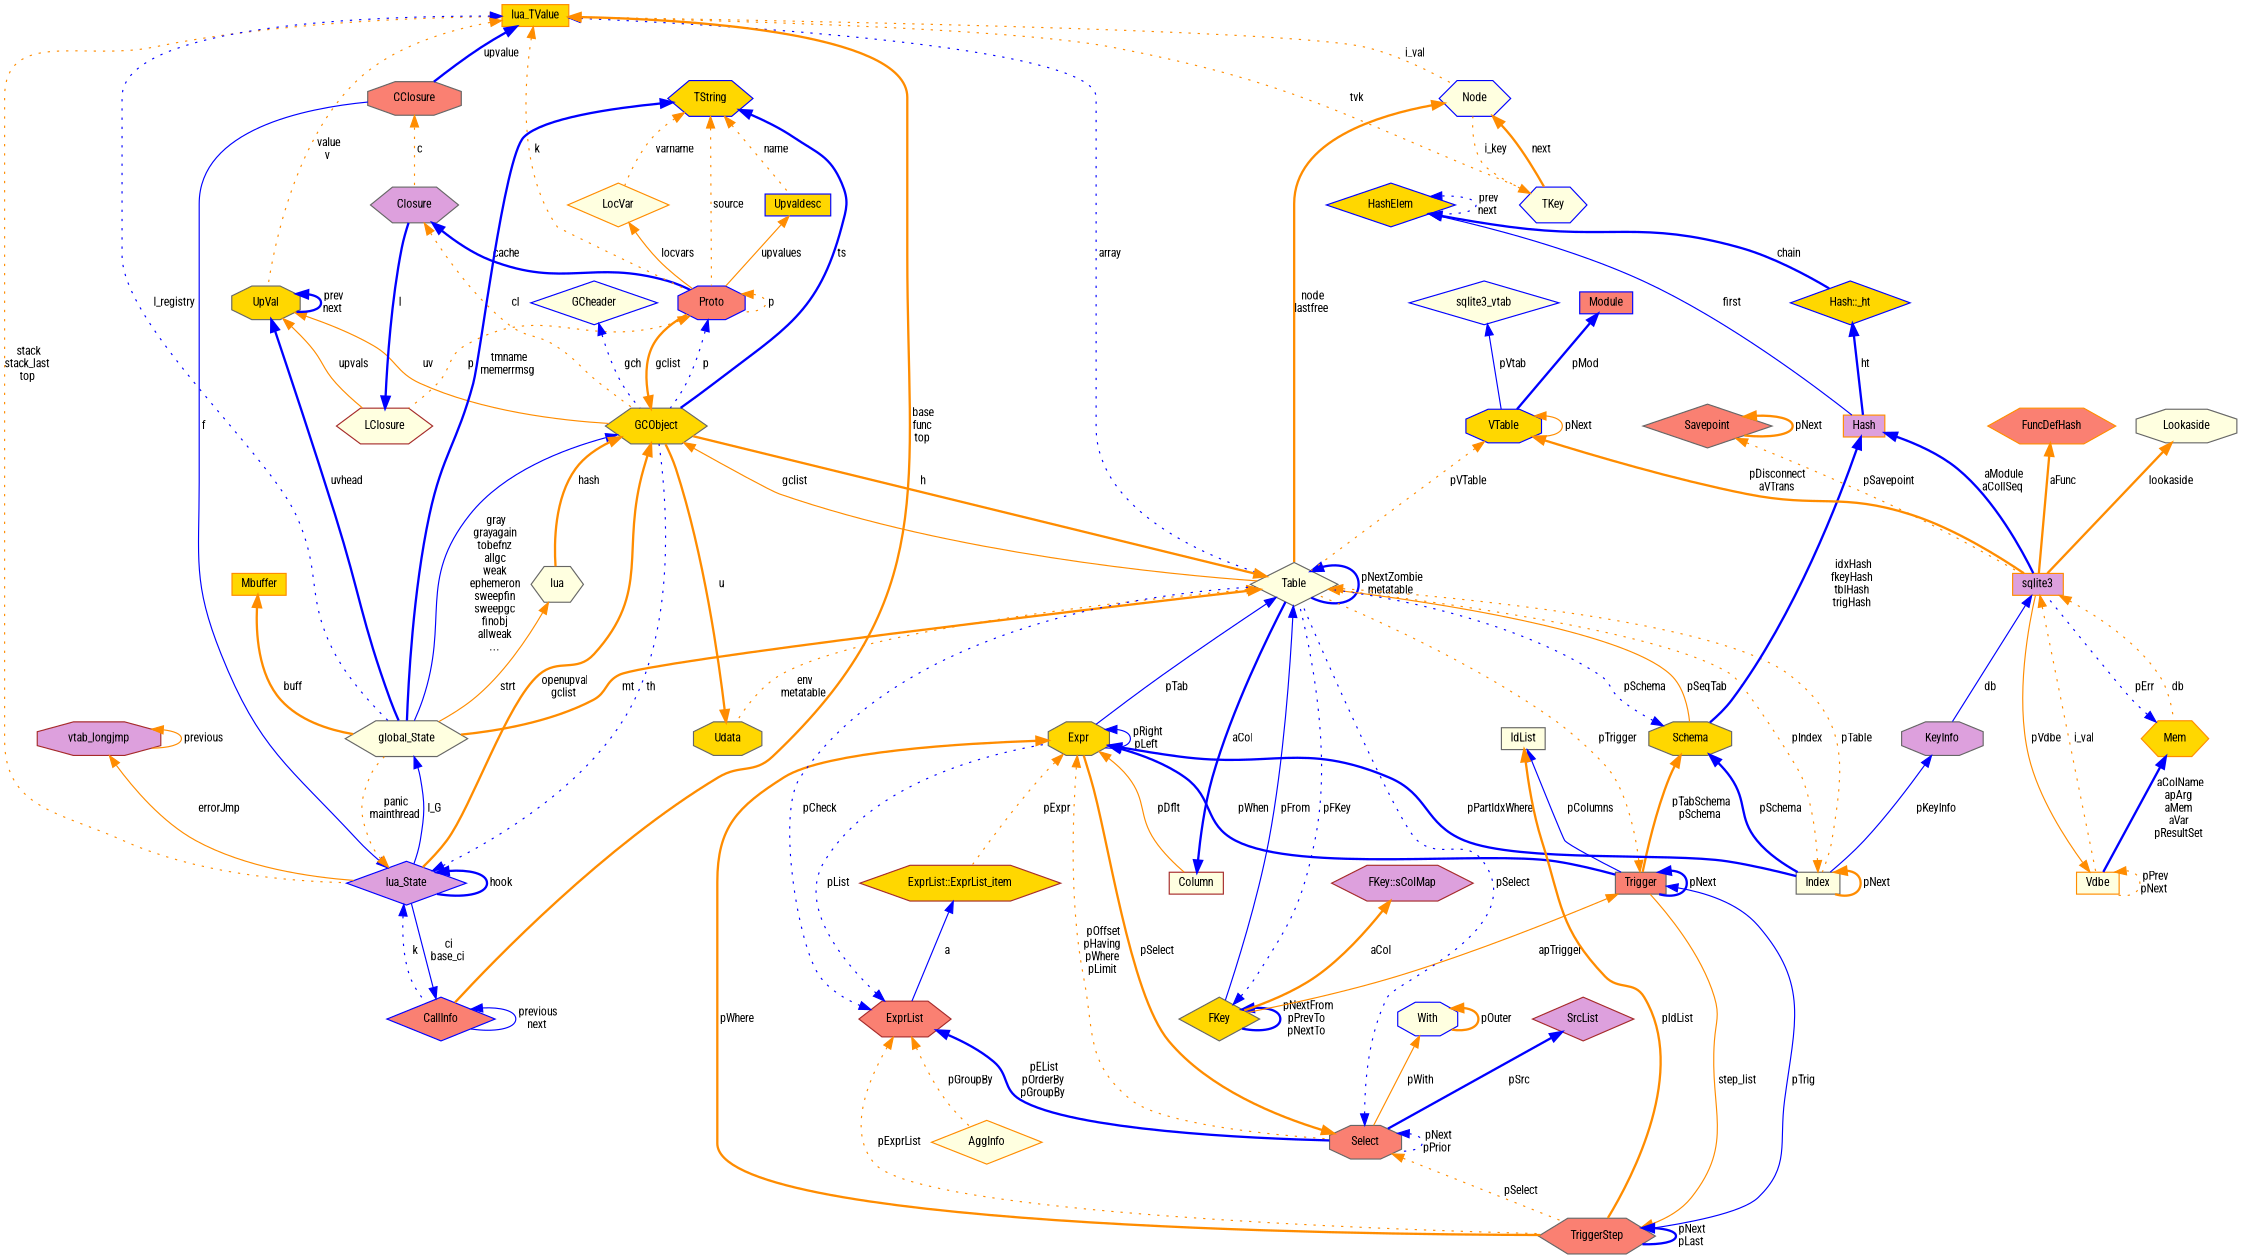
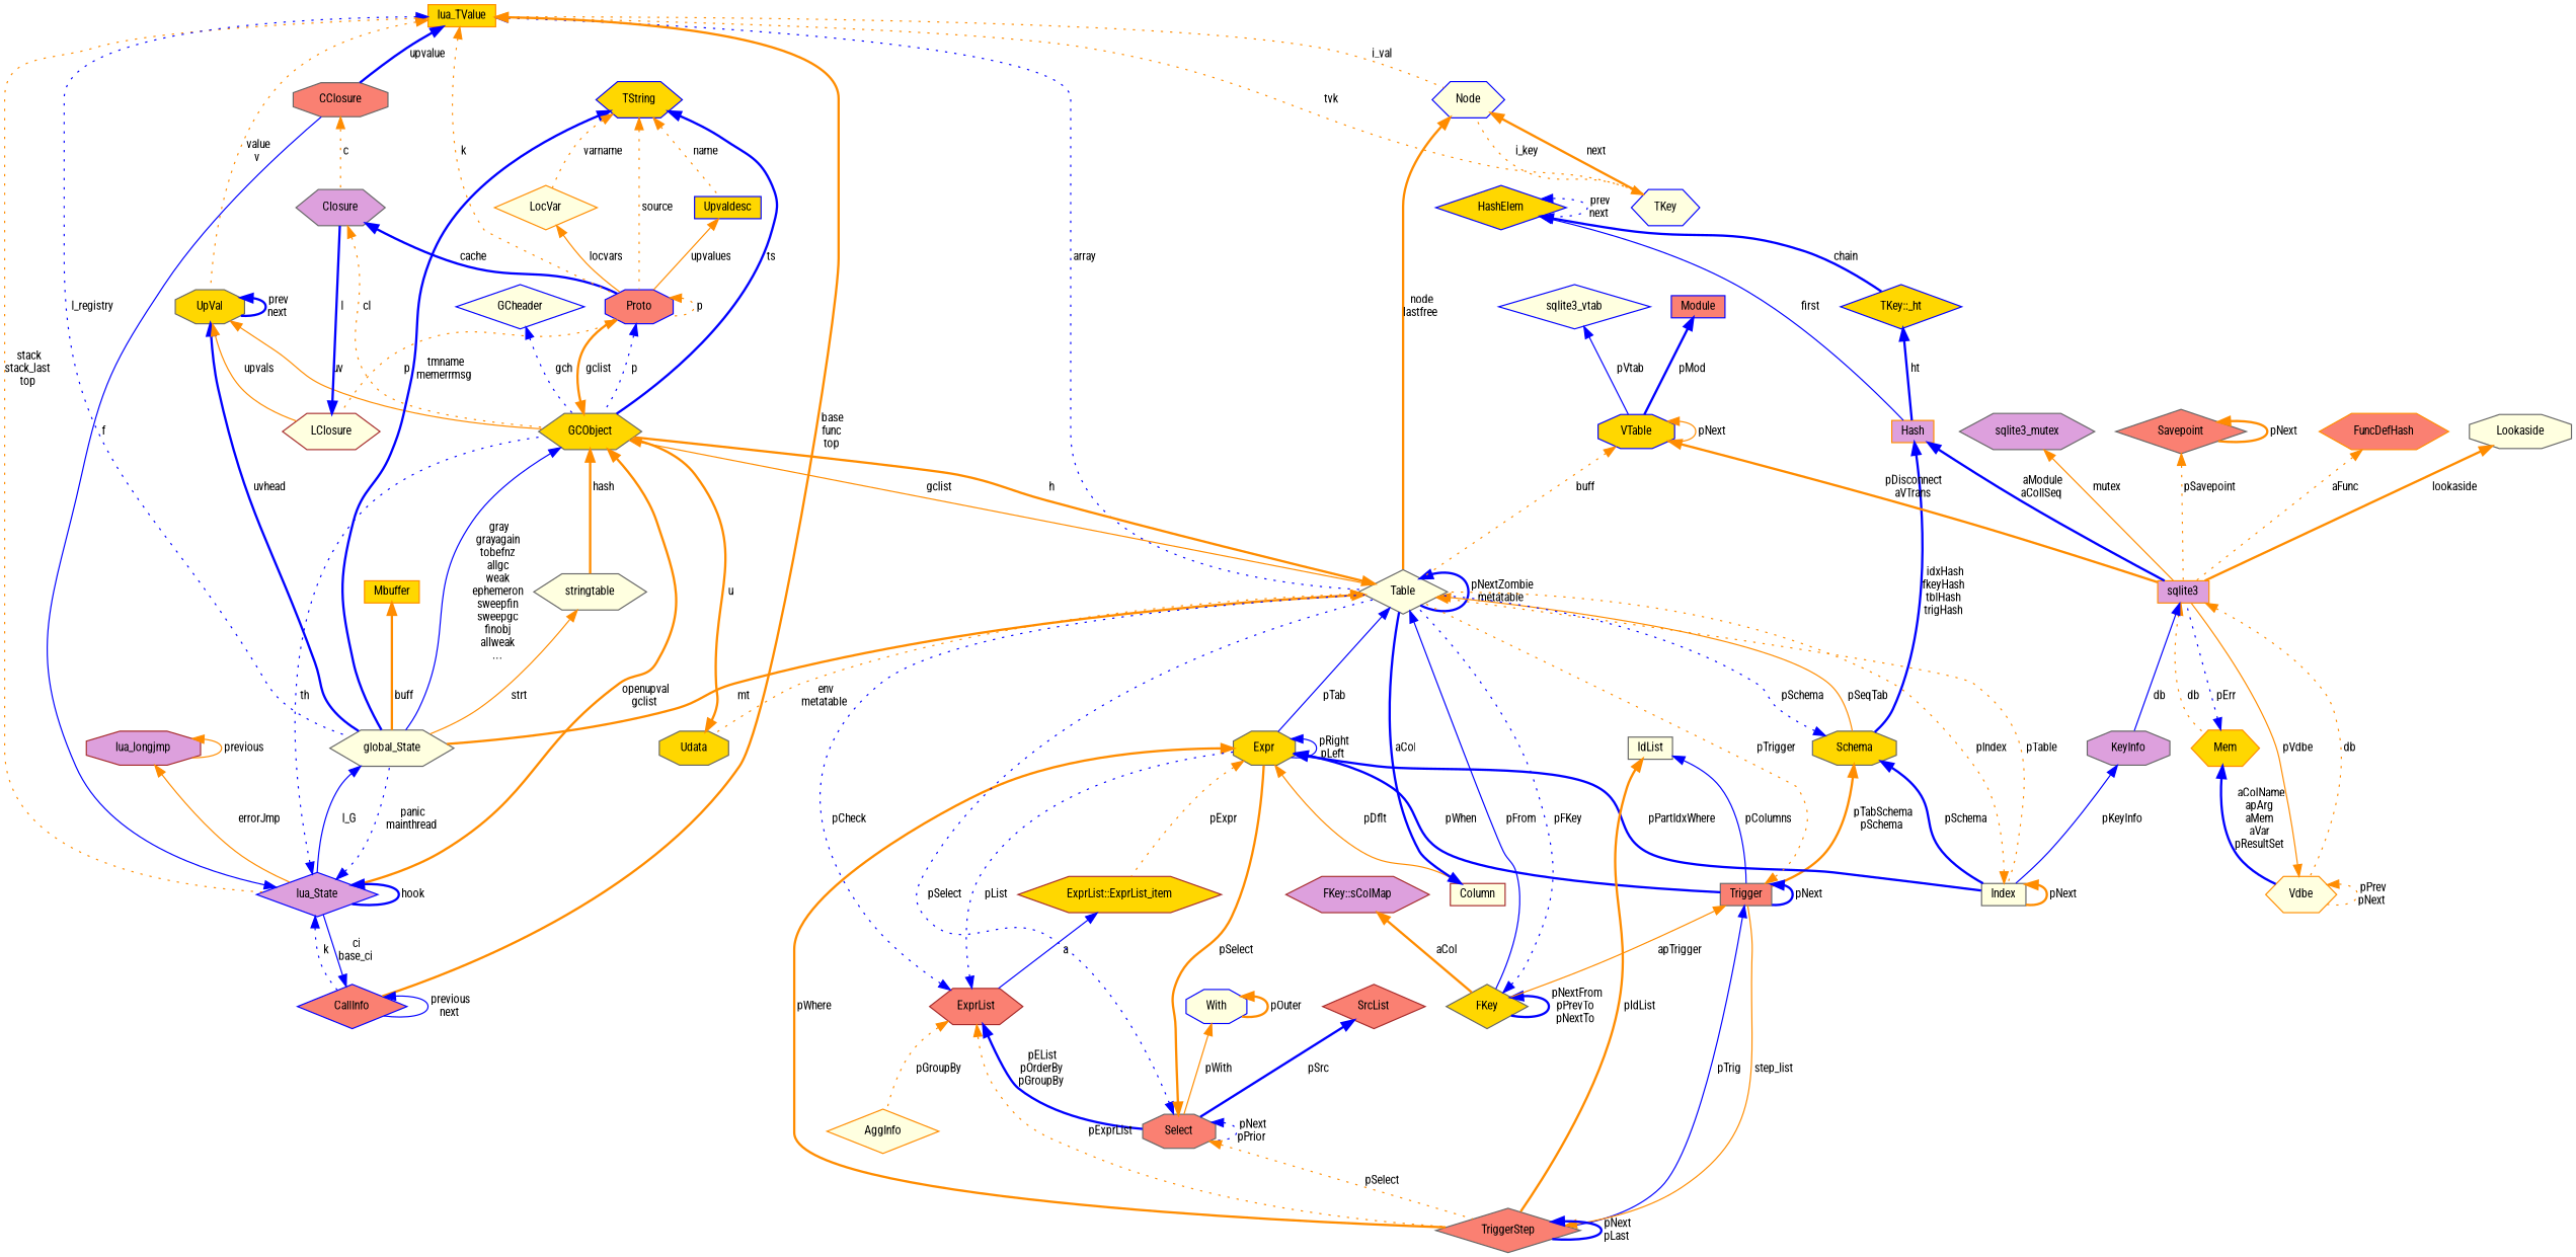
  digraph {
    fontname="Roboto Condensed"
    node [color=gray40 fillcolor=lightyellow fontname="Roboto Condensed" fontsize=10 shape=hexagon style=filled]
    edge [color=darkorange dir=back fontname="Roboto Condensed" fontsize=10 labelfontname=Helvetica labelfontsize=10 style=bold]
    n1 [fillcolor=salmon fontcolor=black height=0.2 label=CClosure shape=octagon width=0.4]
    n2 [fillcolor=plum height=0.2 label=Closure width=0.4]
    n3 [color=blue fillcolor=salmon height=0.2 label=Proto shape=octagon width=0.4]
    n4 [fillcolor=gold height=0.2 label=GCObject width=0.4]
    n5 [color=darkorange fillcolor=gold height=0.2 label=lua_TValue shape=box width=0.4]
    n6 [color=blue fillcolor=plum height=0.2 label=lua_State shape=diamond width=0.4]
    n7 [height=0.2 label=global_State width=0.4]
    n8 [fillcolor=gold height=0.2 label=UpVal shape=octagon width=0.4]
    n9 [height=0.2 label=Table shape=diamond width=0.4]
    n10 [color=blue height=0.2 label="Node" width=0.4]
    n11 [color=blue height=0.2 label=TKey width=0.4]
    n12 [color=blue fillcolor=salmon height=0.2 label=CallInfo shape=diamond width=0.4]
    n13 [color=brown height=0.2 label=LClosure width=0.4]
    n14 [fillcolor=gold height=0.2 label=Schema shape=octagon width=0.4]
    n15 [fillcolor=gold height=0.2 label=Expr shape=octagon width=0.4]
    n16 [fillcolor=gold height=0.2 label=FKey shape=diamond width=0.4]
    n17 [height=0.2 label=Index shape=box width=0.4]
    n18 [fillcolor=gold height=0.2 label=Udata shape=octagon width=0.4]
-   n19 [height=0.2 label=lua width=0.4]
-   n20 [color=brown fillcolor=plum height=0.2 label=vtab_longjmp shape=octagon width=0.4]
+   n19 [height=0.2 label=stringtable width=0.4]
+   n20 [color=brown fillcolor=plum height=0.2 label=lua_longjmp shape=octagon width=0.4]
    n21 [color=darkorange height=0.2 label=LocVar shape=diamond width=0.4]
    n22 [color=blue fillcolor=gold height=0.2 label=TString width=0.4]
    n23 [color=blue fillcolor=gold height=0.2 label=Upvaldesc shape=box width=0.4]
    n24 [color=blue height=0.2 label=GCheader shape=diamond width=0.4]
    n25 [fillcolor=salmon height=0.2 label=Trigger shape=box width=0.4]
    n26 [color=brown height=0.2 label=Column shape=box width=0.4]
    n27 [color=brown fillcolor=gold height=0.2 label="ExprList::ExprList_item" width=0.4]
    n28 [fillcolor=salmon height=0.2 label=Select shape=octagon width=0.4]
-   n29 [fillcolor=salmon height=0.2 label=TriggerStep width=0.4]
+   n29 [fillcolor=salmon height=0.2 label=TriggerStep shape=diamond width=0.4]
    n30 [color=darkorange fillcolor=plum height=0.2 label=Hash shape=box width=0.4]
    n31 [color=darkorange fillcolor=plum height=0.2 label=sqlite3 shape=box width=0.4]
    n32 [color=darkorange fillcolor=gold height=0.2 label=Mem width=0.4]
-   n33 [color=darkorange height=0.2 label=Vdbe shape=box width=0.4]
+   n33 [color=darkorange height=0.2 label=Vdbe width=0.4]
    n34 [fillcolor=plum height=0.2 label=KeyInfo shape=octagon width=0.4]
-   n35 [color=blue fillcolor=gold height=0.2 label="Hash::_ht" shape=diamond width=0.4]
+   n35 [color=blue fillcolor=gold height=0.2 label="TKey::_ht" shape=diamond width=0.4]
    n36 [color=blue fillcolor=gold height=0.2 label=HashElem shape=diamond width=0.4]
    n37 [color=brown fillcolor=salmon height=0.2 label=ExprList width=0.4]
    n38 [color=darkorange height=0.2 label=AggInfo shape=diamond width=0.4]
    n39 [color=blue height=0.2 label=With shape=octagon width=0.4]
-   n40 [color=brown fillcolor=plum height=0.2 label=SrcList shape=diamond width=0.4]
+   n40 [color=brown fillcolor=salmon height=0.2 label=SrcList shape=diamond width=0.4]
    n41 [color=brown fillcolor=plum height=0.2 label="FKey::sColMap" width=0.4]
    n42 [height=0.2 label=IdList shape=box width=0.4]
    n43 [color=blue fillcolor=gold height=0.2 label=VTable shape=octagon width=0.4]
    n44 [fillcolor=salmon height=0.2 label=Savepoint shape=diamond width=0.4]
    n45 [color=darkorange fillcolor=salmon height=0.2 label=FuncDefHash width=0.4]
    n46 [height=0.2 label=Lookaside shape=octagon width=0.4]
+   n47 [fillcolor=plum height=0.2 label=sqlite3_mutex width=0.4]
    n48 [color=blue fillcolor=salmon height=0.2 label=Module shape=box width=0.4]
    n49 [color=blue height=0.2 label=sqlite3_vtab shape=diamond width=0.4]
    n50 [color=darkorange fillcolor=gold height=0.2 label=Mbuffer shape=box width=0.4]
    n1 -> n2 [label=" c" style=dotted]
    n2 -> n3 [color=blue label=" cache"]
    n2 -> n4 [label=" cl" style=dotted]
    n3 -> n3 [label=" p" style=dotted]
    n3 -> n4 [color=blue label=" p" style=dotted]
    n3 -> n13 [label=" p" style=dotted]
    n4 -> n3 [label=" gclist"]
    n4 -> n6 [label=" openupval\ngclist"]
    n4 -> n7 [color=blue label=" gray\ngrayagain\ntobefnz\nallgc\nweak\nephemeron\nsweepfin\nsweepgc\nfinobj\nallweak\n..." style=solid]
    n4 -> n9 [label=" gclist" style=solid]
    n4 -> n19 [label=" hash"]
    n5 -> n1 [color=blue label=" upvalue"]
    n5 -> n3 [label=" k" style=dotted]
    n5 -> n6 [label=" stack\nstack_last\ntop" style=dotted]
    n5 -> n7 [color=blue label=" l_registry" style=dotted]
    n5 -> n8 [label=" value\nv" style=dotted]
    n5 -> n9 [color=blue label=" array" style=dotted]
    n5 -> n10 [label=" i_val" style=dotted]
    n5 -> n11 [label=" tvk" style=dotted]
    n5 -> n12 [label=" base\nfunc\ntop"]
    n6 -> n1 [color=blue label=" f" style=solid]
    n6 -> n4 [color=blue label=" th" style=dotted]
    n6 -> n6 [color=blue label=" hook"]
-   n6 -> n7 [label=" panic\nmainthread" style=dotted]
+   n6 -> n7 [color=blue label=" panic\nmainthread" style=dotted]
    n6 -> n12 [color=blue label=" k" style=dotted]
    n7 -> n6 [color=blue label=" l_G" style=solid]
    n8 -> n4 [label=" uv" style=solid]
    n8 -> n7 [color=blue label=" uvhead"]
    n8 -> n8 [color=blue label=" prev\nnext"]
    n8 -> n13 [label=" upvals" style=solid]
    n9 -> n4 [label=" h"]
    n9 -> n7 [label=" mt"]
    n9 -> n9 [color=blue label=" pNextZombie\nmetatable"]
    n9 -> n14 [label=" pSeqTab" style=solid]
    n9 -> n15 [color=blue label=" pTab" style=solid]
    n9 -> n16 [color=blue label=" pFrom" style=solid]
    n9 -> n17 [label=" pTable" style=dotted]
    n9 -> n18 [label=" env\nmetatable" style=dotted]
    n10 -> n9 [label=" node\nlastfree"]
    n10 -> n11 [label=" next"]
    n11 -> n10 [label=" i_key" style=dotted]
    n12 -> n6 [color=blue label=" ci\nbase_ci" style=solid]
    n12 -> n12 [color=blue label=" previous\nnext" style=solid]
    n13 -> n2 [color=blue label=" l"]
    n14 -> n9 [color=blue label=" pSchema" style=dotted]
    n14 -> n17 [color=blue label=" pSchema"]
    n14 -> n25 [label=" pTabSchema\npSchema"]
    n15 -> n15 [color=blue label=" pRight\npLeft" style=solid]
    n15 -> n17 [color=blue label=" pPartIdxWhere"]
    n15 -> n25 [color=blue label=" pWhen"]
    n15 -> n26 [label=" pDflt" style=solid]
    n15 -> n27 [label=" pExpr" style=dotted]
-   n15 -> n28 [label=" pOffset\npHaving\npWhere\npLimit" style=dotted]
    n15 -> n29 [label=" pWhere"]
    n16 -> n9 [color=blue label=" pFKey" style=dotted]
    n16 -> n16 [color=blue label=" pNextFrom\npPrevTo\npNextTo"]
    n17 -> n9 [label=" pIndex" style=dotted]
    n17 -> n17 [label=" pNext"]
    n18 -> n4 [label=" u"]
    n19 -> n7 [label=" strt" style=solid]
    n20 -> n6 [label=" errorJmp" style=solid]
    n20 -> n20 [label=" previous" style=solid]
    n21 -> n3 [label=" locvars" style=solid]
    n22 -> n3 [label=" source" style=dotted]
    n22 -> n4 [color=blue label=" ts"]
    n22 -> n7 [color=blue label=" tmname\nmemerrmsg"]
    n22 -> n21 [label=" varname" style=dotted]
    n22 -> n23 [label=" name" style=dotted]
    n23 -> n3 [label=" upvalues" style=solid]
    n24 -> n4 [color=blue label=" gch" style=dotted]
    n25 -> n9 [label=" pTrigger" style=dotted]
    n25 -> n16 [label=" apTrigger" style=solid]
    n25 -> n25 [color=blue label=" pNext"]
    n25 -> n29 [color=blue label=" pTrig" style=solid]
    n26 -> n9 [color=blue label=" aCol"]
    n27 -> n37 [color=blue label=" a" style=solid]
    n28 -> n9 [color=blue label=" pSelect" style=dotted]
    n28 -> n15 [label=" pSelect"]
    n28 -> n28 [color=blue label=" pNext\npPrior" style=dotted]
    n28 -> n29 [label=" pSelect" style=dotted]
    n29 -> n25 [label=" step_list" style=solid]
    n29 -> n29 [color=blue label=" pNext\npLast"]
    n30 -> n14 [color=blue label=" idxHash\nfkeyHash\ntblHash\ntrigHash"]
    n30 -> n31 [color=blue label=" aModule\naCollSeq"]
    n31 -> n32 [label=" db" style=dotted]
-   n31 -> n33 [label=" i_val" style=dotted]
+   n31 -> n33 [label=" db" style=dotted]
    n31 -> n34 [color=blue label=" db" style=solid]
    n32 -> n31 [color=blue label=" pErr" style=dotted]
    n32 -> n33 [color=blue label=" aColName\napArg\naMem\naVar\npResultSet"]
    n33 -> n31 [label=" pVdbe" style=solid]
    n33 -> n33 [label=" pPrev\npNext" style=dotted]
    n34 -> n17 [color=blue label=" pKeyInfo" style=solid]
    n35 -> n30 [color=blue label=" ht"]
    n36 -> n30 [color=blue label=" first" style=solid]
    n36 -> n35 [color=blue label=" chain"]
    n36 -> n36 [color=blue label=" prev\nnext" style=dotted]
    n37 -> n9 [color=blue label=" pCheck" style=dotted]
    n37 -> n15 [color=blue label=" pList" style=dotted]
    n37 -> n28 [color=blue label=" pEList\npOrderBy\npGroupBy"]
    n37 -> n29 [label=" pExprList" style=dotted]
    n37 -> n38 [label=" pGroupBy" style=dotted]
    n39 -> n28 [label=" pWith" style=solid]
    n39 -> n39 [label=" pOuter"]
    n40 -> n28 [color=blue label=" pSrc"]
    n41 -> n16 [label=" aCol"]
    n42 -> n25 [color=blue label=" pColumns" style=solid]
    n42 -> n29 [label=" pIdList"]
-   n43 -> n9 [label=" pVTable" style=dotted]
+   n43 -> n9 [label=" buff" style=dotted]
    n43 -> n31 [label=" pDisconnect\naVTrans"]
    n43 -> n43 [label=" pNext" style=solid]
    n44 -> n31 [label=" pSavepoint" style=dotted]
    n44 -> n44 [label=" pNext"]
-   n45 -> n31 [label=" aFunc"]
+   n45 -> n31 [label=" aFunc" style=dotted]
    n46 -> n31 [label=" lookaside"]
+   n47 -> n31 [label=" mutex" style=solid]
    n48 -> n43 [color=blue label=" pMod"]
    n49 -> n43 [color=blue label=" pVtab" style=solid]
    n50 -> n7 [label=" buff"]
  }
